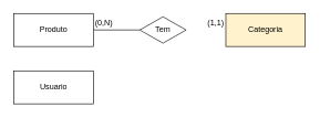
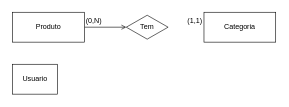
  <mxCell id="0" />
  <mxCell id="1" parent="0" />
- <mxCell id="2" style="edgeStyle=none;html=1;exitX=1;exitY=0.5;exitDx=0;exitDy=0;entryX=0;entryY=0.5;entryDx=0;entryDy=0;endArrow=none;endFill=0;" parent="1" source="3" target="5" edge="1"><mxGeometry relative="1" as="geometry" /></mxCell>
+ <mxCell id="2" style="edgeStyle=none;html=1;exitX=1;exitY=0.5;exitDx=0;exitDy=0;entryX=0;entryY=0.5;entryDx=0;entryDy=0;endArrow=open;endFill=0;" parent="1" source="3" target="5" edge="1"><mxGeometry relative="1" as="geometry" /></mxCell>
  <mxCell id="3" value="Produto" style="whiteSpace=wrap;html=1;align=center;" parent="1" vertex="1"><mxGeometry x="20" y="20" width="120" height="50" as="geometry" /></mxCell>
- <mxCell id="4" value="Categoria" style="whiteSpace=wrap;html=1;align=center;fillColor=#fff2cc;" parent="1" vertex="1"><mxGeometry x="340" y="20" width="120" height="50" as="geometry" /></mxCell>
+ <mxCell id="4" value="Categoria" style="whiteSpace=wrap;html=1;align=center;" parent="1" vertex="1"><mxGeometry x="340" y="20" width="120" height="50" as="geometry" /></mxCell>
  <mxCell id="5" value="Tem" style="shape=rhombus;perimeter=rhombusPerimeter;whiteSpace=wrap;html=1;align=center;" parent="1" vertex="1"><mxGeometry x="210" y="25" width="70" height="40" as="geometry" /></mxCell>
  <mxCell id="6" value="(1,1)" style="text;html=1;strokeColor=none;fillColor=none;align=center;verticalAlign=middle;whiteSpace=wrap;rounded=0;" parent="1" vertex="1"><mxGeometry x="295" y="20" width="60" height="30" as="geometry" /></mxCell>
  <mxCell id="7" value="(0,N)" style="text;html=1;strokeColor=none;fillColor=none;align=center;verticalAlign=middle;whiteSpace=wrap;rounded=0;" parent="1" vertex="1"><mxGeometry x="126" y="20" width="60" height="30" as="geometry" /></mxCell>
- <mxCell id="8" value="Usuario" style="whiteSpace=wrap;html=1;align=center;" vertex="1" parent="1"><mxGeometry x="20" y="107" width="120" height="50" as="geometry" /></mxCell>
+ <mxCell id="8" value="Usuario" style="whiteSpace=wrap;html=1;align=center;" vertex="1" parent="1"><mxGeometry x="20" y="107" width="75" height="50" as="geometry" /></mxCell>
